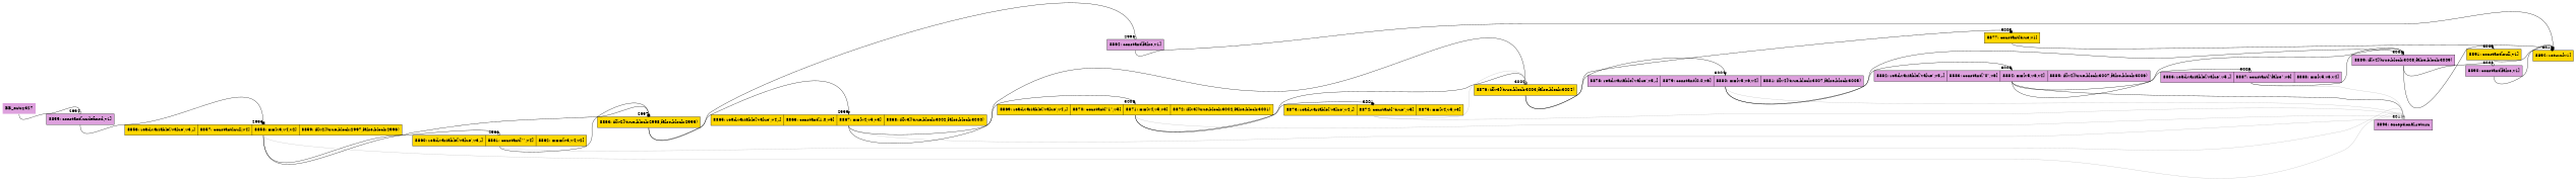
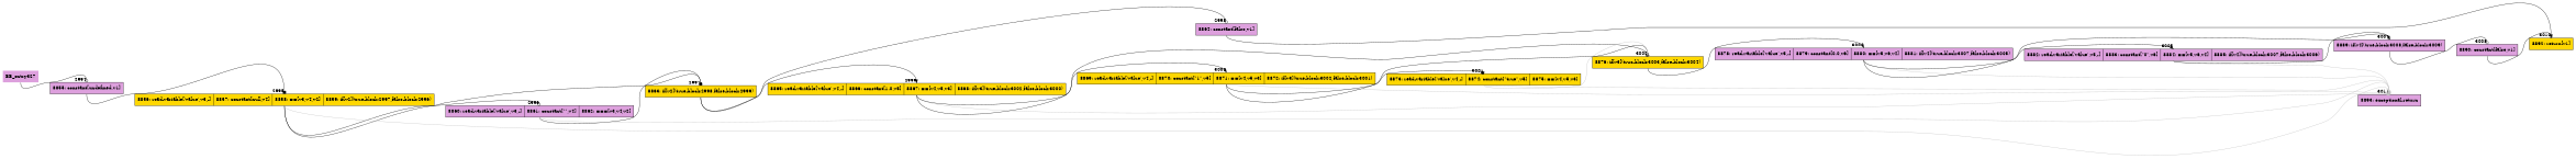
  digraph {
    rankdir=LR
    node [fillcolor=gold shape=record style=filled]
    edge [arrowhead=normal headport=n tailport=s]
    BB_entry327 [fillcolor=plum shape=none]
    n2 [fillcolor=plum label="{8855: constant[undefined,v1]}"]
    n3 [label="{8856: read-variable['value',v3,-]|8857: constant[null,v4]|8858: ==[v3,v4,v2]|8859: if[v2](true-block:2997,false-block:2996)}"]
    n4 [label="{8863: if[v2](true-block:2998,false-block:2999)}"]
-   n5 [label="{8860: read-variable['value',v3,-]|8861: constant[\"\",v4]|8862: ===[v3,v4,v2]}"]
+   n5 [fillcolor=plum label="{8860: read-variable['value',v3,-]|8861: constant[\"\",v4]|8862: ===[v3,v4,v2]}"]
    n6 [fillcolor=plum label="{8893: exceptional-return}"]
    n7 [fillcolor=plum label="{8864: constant[false,v1]}"]
    n8 [label="{8865: read-variable['value',v4,-]|8866: constant[1.0,v5]|8867: ==[v4,v5,v3]|8868: if[v3](true-block:3002,false-block:3000)}"]
    n9 [label="{8892: return[v1]}"]
    n10 [label="{8876: if[v3](true-block:3003,false-block:3004)}"]
    n11 [label="{8869: read-variable['value',v4,-]|8870: constant[\"1\",v5]|8871: ==[v4,v5,v3]|8872: if[v3](true-block:3002,false-block:3001)}"]
-   n12 [label="{8877: constant[true,v1]}"]
    n13 [fillcolor=plum label="{8878: read-variable['value',v5,-]|8879: constant[0.0,v6]|8880: ==[v5,v6,v4]|8881: if[v4](true-block:3007,false-block:3005)}"]
    n14 [label="{8873: read-variable['value',v4,-]|8874: constant[\"true\",v5]|8875: ==[v4,v5,v3]}"]
    n15 [fillcolor=plum label="{8889: if[v4](true-block:3008,false-block:3009)}"]
    n16 [fillcolor=plum label="{8882: read-variable['value',v5,-]|8883: constant[\"0\",v6]|8884: ==[v5,v6,v4]|8885: if[v4](true-block:3007,false-block:3006)}"]
    n17 [fillcolor=plum label="{8890: constant[false,v1]}"]
-   n18 [label="{8891: constant[null,v1]}"]
-   n19 [fillcolor=plum label="{8886: read-variable['value',v5,-]|8887: constant[\"false\",v6]|8888: ==[v5,v6,v4]}"]
    BB_entry327 -> n2 [arrowhead=odot headlabel="    2994"]
    n2 -> n3 [arrowhead=box headlabel="      2995"]
    n3 -> n4 [arrowhead=odot headlabel="      2997"]
    n3 -> n5 [arrowhead=odot headlabel="      2996"]
    n3 -> n6 [arrowhead=odot color=gray headlabel="      3011"]
    n4 -> n7 [arrowhead=odot headlabel="      2998"]
    n4 -> n8 [headlabel="      2999"]
    n5 -> n4 [arrowhead=box]
    n5 -> n6 [color=gray]
    n7 -> n9 [headlabel="      3010"]
    n8 -> n6 [arrowhead=box color=gray]
    n8 -> n10 [arrowhead=box headlabel="      3002"]
    n8 -> n11 [headlabel="      3000"]
-   n10 -> n12 [arrowhead=box headlabel="      3003"]
    n10 -> n13 [headlabel="      3004"]
    n11 -> n6 [arrowhead=odot color=gray]
    n11 -> n10
    n11 -> n14 [arrowhead=box headlabel="      3001"]
-   n12 -> n9 [arrowhead=box]
    n13 -> n6 [arrowhead=odot color=gray]
    n13 -> n15 [arrowhead=odot headlabel="      3007"]
    n13 -> n16 [headlabel="      3005"]
    n14 -> n6 [color=gray]
    n14 -> n10 [color=gray]
    n15 -> n17 [arrowhead=odot headlabel="      3008"]
-   n15 -> n18 [headlabel="      3009"]
-   n16 -> n6 [color=black]
+   n16 -> n6 [color=gray]
    n16 -> n15
-   n16 -> n19 [arrowhead=odot headlabel="      3006"]
    n17 -> n9 [arrowhead=odot]
-   n18 -> n9
-   n19 -> n6 [arrowhead=box color=gray]
-   n19 -> n15
  }
